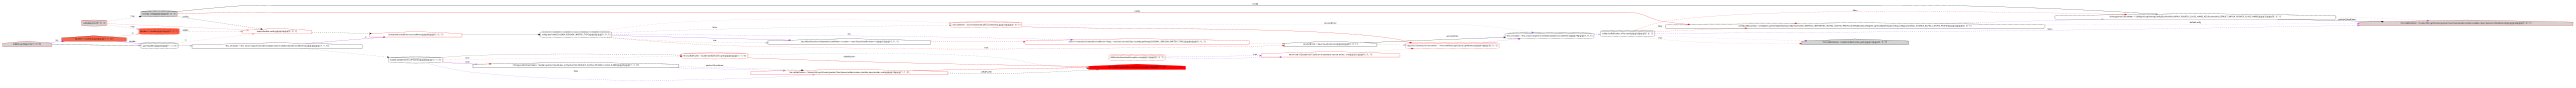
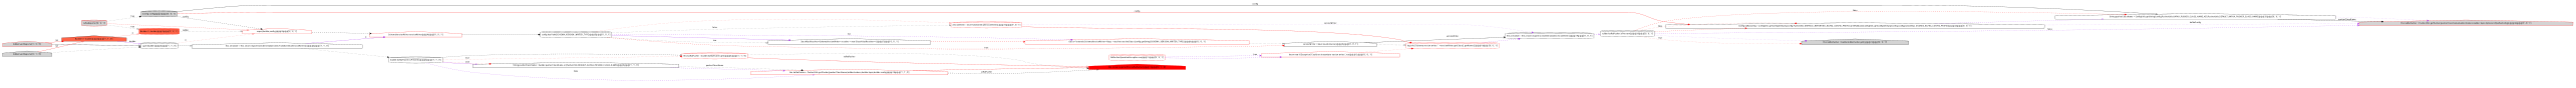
  digraph {
    fontname="Roboto Condensed"
    rankdir=LR
    node [color=black fillcolor=white fontname="Roboto Condensed" shape=house style=filled]
    edge [arrowhead=onormal color=black fontname="Roboto Condensed" style=dotted]
    n1 [color=red label="Class<? extends SchemaVersionWriter> klazz = resolver.resolveClass(config.getString(SCHEMA_VERSION_WRITER_TYPE))@@@8@@@['0', '0', '1']"]
    n2 [label="versionWriter = klazz.newInstance()@@@9@@@['0', '0', '1']"]
    n3 [label="this.serializer = this.closer.register(createSerializer(versionWriter))@@@19@@@['0', '0', '1']" shape=cylinder]
    n4 [color=red label="log.info(\"Schema version writer: \" + versionWriter.getClass().getName())@@@18@@@['0', '0', '1']" shape=cylinder]
    n5 [fillcolor=lightgray label="Config config@@@2@@@['0', '0', '1']" shape=cylinder]
    n6 [label="Config kafkaConfig = ConfigUtils.getConfigOrEmpty(config,PusherUtils.METRICS_REPORTING_KAFKA_CONFIG_PREFIX).withFallback(ConfigUtils.getConfigOrEmpty(config,ConfigurationKeys.SHARED_KAFKA_CONFIG_PREFIX))@@@24@@@['0', '0', '1']"]
    n7 [color=red label="super(builder,config)@@@3@@@['0', '0', '1']"]
    n8 [label="String pusherClassName = ConfigUtils.getString(config,PusherUtils.KAFKA_PUSHER_CLASS_NAME_KEY,PusherUtils.DEFAULT_KAFKA_PUSHER_CLASS_NAME)@@@25@@@['0', '0', '1']"]
    n9 [color=red fillcolor=lightgray label="this.kafkaPusher = PusherUtils.getPusher(pusherClassName,builder.brokers,builder.topic,Optional.of(kafkaConfig))@@@26@@@['0', '0', '1']"]
    n10 [color=red label="SchemaVersionWriter versionWriter@@@4@@@['0', '0', '1']"]
    n11 [label="builder.kafkaPusher.isPresent()@@@20@@@['0', '0', '1']" shape=cylinder]
    n12 [color=red label="this.kafkaPusher = PusherUtils.getPusher(pusherClassName,builder.brokers,builder.topic,builder.config)@@@10@@@['1', '1', '0']"]
    n13 [color=red fillcolor=red label="this.closer.register(this.kafkaPusher)@@@12@@@['0', '1', '0']"]
    n14 [label="String pusherClassName = builder.pusherClassName.or(PusherUtils.DEFAULT_KAFKA_PUSHER_CLASS_NAME)@@@9@@@['1', '1', '0']"]
    n15 [label="ClassAliasResolver<SchemaVersionWriter> resolver = new ClassAliasResolver<>()@@@7@@@['0', '0', '1']"]
    n16 [color=red fillcolor=lightgray label="KafkaEventReporter['1', '0', '0']"]
    n17 [label="super(builder)@@@3@@@['1', '1', '0']" shape=cylinder]
    n18 [fillcolor=tomato label="Builder<?> builder@@@2@@@['1', '1', '0']"]
    n19 [label="this.serializer = this.closer.register(createSerializer(new FixedSchemaVersionWriter()))@@@4@@@['1', '1', '0']"]
    n20 [color=red fillcolor=tomato label="Builder<?> builder@@@2@@@['0', '0', '1']" shape=cylinder]
    n21 [color=red label="versionWriter = new FixedSchemaVersionWriter()@@@16@@@['0', '0', '1']" shape=cylinder]
    n22 [color=red label="this.kafkaPusher = builder.kafkaPusher.get()@@@6@@@['1', '1', '0']" shape=cylinder]
    n23 [label="config.hasPath(SCHEMA_VERSION_WRITER_TYPE)@@@5@@@['0', '0', '1']" shape=cylinder]
+   n24 [fillcolor=lightgray label="KafkaEventReporter['0', '1', '0']"]
    n25 [color=red fillcolor=lightgray label="KafkaReporter['0', '0', '1']" shape=cylinder]
    n26 [label="builder.kafkaPusher.isPresent()@@@5@@@['1', '1', '0']" shape=cylinder]
    n27 [color=red label="ReflectiveOperationException roe@@@11@@@['0', '0', '1']" shape=cylinder]
    n28 [color=red label="throw new IOException(\"Could not instantiate version writer.\",roe)@@@12@@@['0', '0', '1']"]
    n29 [fillcolor=lightgray label="this.kafkaPusher = builder.kafkaPusher.get()@@@21@@@['0', '0', '1']"]
    n1 -> n2
    n2 -> n3 [arrowhead=vee label=versionWriter style=solid]
    n2 -> n4
    n3 -> n11 [color=purple style=dashed]
    n4 -> n3 [arrowhead=diamond color=purple style=dashed]
    n5 -> n6 [arrowhead=diamond color=red label=config style=solid]
    n5 -> n7 [arrowhead=vee label=config style=dashed]
    n5 -> n8 [label=config style=solid]
    n6 -> n8 [color=purple style=dashed]
    n6 -> n9 [arrowhead=vee color=purple label=kafkaConfig]
    n7 -> n10 [arrowhead=vee style=dashed]
    n8 -> n9 [arrowhead=vee color=purple]
    n8 -> n9 [arrowhead=diamond label=pusherClassName style=solid]
    n10 -> n23 [arrowhead=diamond style=dashed]
    n11 -> n6 [arrowhead=diamond color=red label=false]
    n11 -> n6 [arrowhead=vee color=red style=dashed]
    n11 -> n8 [arrowhead=diamond color=red label=false style=dashed]
    n11 -> n9 [arrowhead=vee color=purple label=false style=dashed]
    n11 -> n29 [arrowhead=diamond color=purple]
    n11 -> n29 [arrowhead=diamond color=red label=true]
    n12 -> n13 [color=red style=solid]
    n12 -> n13 [label=kafkaPusher style=dashed]
    n14 -> n12 [arrowhead=vee color=purple style=dashed]
    n14 -> n12 [arrowhead=diamond label=pusherClassName]
    n15 -> n1 [arrowhead=vee color=red style=dashed]
    n16 -> n17 [style=solid]
-   n16 -> n18 [arrowhead=diamond color=purple label=true style=solid]
+   n16 -> n18 [arrowhead=diamond color=red label=true style=solid]
    n17 -> n7 [color=red label=0]
    n17 -> n19 [style=dashed]
    n18 -> n17 [color=purple label=builder style=solid]
    n18 -> n20 [color=red label=0 style=dashed]
    n19 -> n10 [arrowhead=diamond color=purple label=0 style=solid]
    n19 -> n26 [arrowhead=vee]
    n20 -> n7 [label=builder]
    n21 -> n3 [arrowhead=vee color=purple label=versionWriter]
    n21 -> n4 [arrowhead=diamond color=red style=solid]
    n22 -> n13 [arrowhead=vee]
    n22 -> n13 [color=red label=kafkaPusher style=solid]
    n23 -> n1 [arrowhead=diamond color=purple label=true style=dashed]
    n23 -> n2 [arrowhead=diamond color=red label=true style=dashed]
    n23 -> n15 [label=true]
    n23 -> n15 [arrowhead=diamond color=purple style=solid]
    n23 -> n21 [color=red]
    n23 -> n21 [label=false]
+   n24 -> n17 [arrowhead=diamond]
+   n24 -> n18 [color=red label=true style=solid]
    n25 -> n5 [arrowhead=diamond label=true]
    n25 -> n7 [color=red style=dashed]
    n25 -> n20 [label=true]
    n26 -> n12 [color=purple label=false style=dashed]
    n26 -> n14 [arrowhead=diamond color=red label=false]
    n26 -> n14 [color=purple style=solid]
    n26 -> n22 [arrowhead=diamond color=red label=true]
    n26 -> n22 [style=dashed]
    n27 -> n28 [arrowhead=vee color=purple style=dashed]
    n27 -> n28 [arrowhead=vee color=purple label=true style=dashed]
    n28 -> n4 [arrowhead=diamond color=red]
  }
